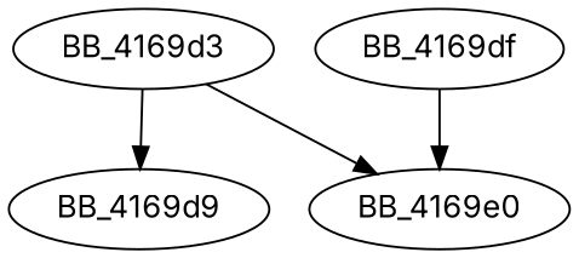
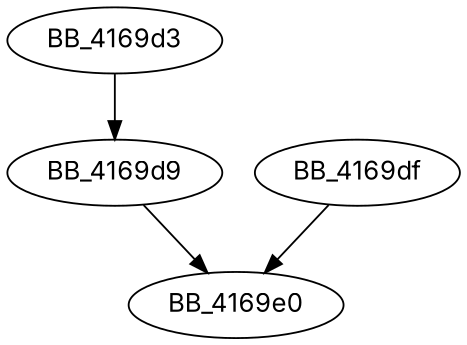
  digraph {
    fontname=Inter
    node [fontname=Inter]
    edge [fontname=Inter]
    BB_4169d3
    BB_4169d9
    BB_4169e0
    BB_4169df
    BB_4169d3 -> BB_4169d9
-   BB_4169d3 -> BB_4169e0
+   BB_4169d9 -> BB_4169e0
    BB_4169df -> BB_4169e0
  }
